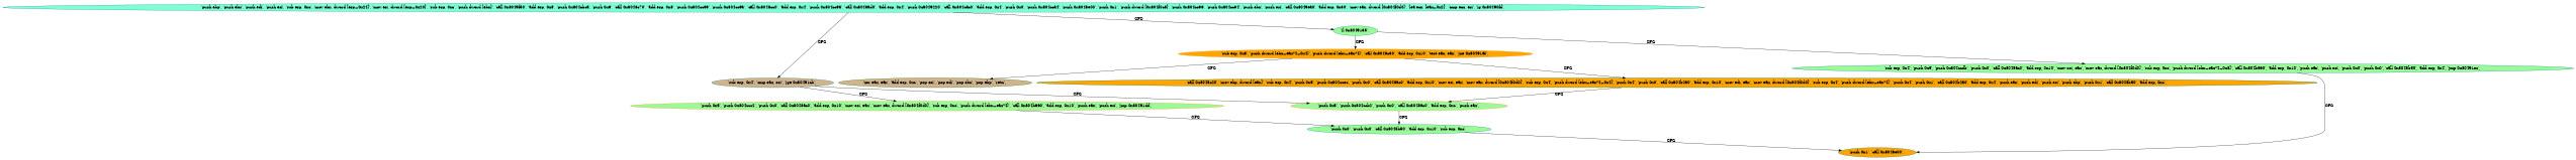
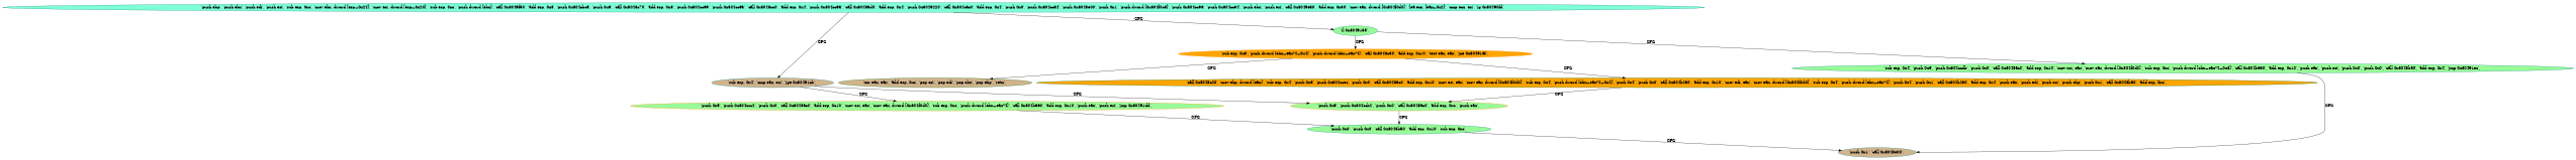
  digraph {
    node [style=filled fillcolor=palegreen color=teal]
    n1 [label="'push ebp', 'push ebx', 'push edi', 'push esi', 'sub esp, 0xc', 'mov ebx, dword [esp+0x24]', 'mov esi, dword [esp+0x20]', 'sub esp, 0xc', 'push dword [ebx]', 'call 0x8049f50', 'add esp, 0x8', 'push 0x804cbca', 'push 0x6', 'call 0x8048c70', 'add esp, 0x8', 'push 0x804cc39', 'push 0x804cc9a', 'call 0x8048cc0', 'add esp, 0x4', 'push 0x804cc9a', 'call 0x8048ad0', 'add esp, 0x4', 'push 0x8049220', 'call 0x804cac0', 'add esp, 0x4', 'push 0x0', 'push 0x804cca4', 'push 0x8048e00', 'push 0x1', 'push dword [0x804f0c8]', 'push 0x804cc96', 'push 0x804cc34', 'push ebx', 'push esi', 'call 0x8049ea0', 'add esp, 0x30', 'mov eax, dword [0x804f0d0]', 'lea ecx, [eax+0x2]', 'cmp ecx, esi', 'jg 0x80490fd', " fillcolor=aquamarine]
    n2 [label="'sub esp, 0x4', 'cmp eax, esi', 'jge 0x80491cb', " fillcolor=tan]
    n3 [label="'jl 0x8049135', "]
    n4 [label="'push 0x5', 'push 0x804ccb2', 'push 0x0', 'call 0x8048ac0', 'add esp, 0xc', 'push eax', " color=darkorange]
    n5 [label="'push 0x5', 'push 0x804ccc2', 'push 0x0', 'call 0x8048ac0', 'add esp, 0x10', 'mov esi, eax', 'mov eax, dword [0x804f0d0]', 'sub esp, 0xc', 'push dword [ebx+eax*4]', 'call 0x804b660', 'add esp, 0x10', 'push eax', 'push esi', 'jmp 0x80491dd', " color=darkorange]
    n6 [label="'sub esp, 0x4', 'push 0x5', 'push 0x804ccdb', 'push 0x0', 'call 0x8048ac0', 'add esp, 0x10', 'mov esi, eax', 'mov eax, dword [0x804f0d0]', 'sub esp, 0xc', 'push dword [ebx+eax*4+0x8]', 'call 0x804b660', 'add esp, 0x10', 'push eax', 'push esi', 'push 0x0', 'push 0x0', 'call 0x8048b50', 'add esp, 0x4', 'jmp 0x80491ec', "]
    n7 [label="'sub esp, 0x8', 'push dword [ebx+eax*4+0x4]', 'push dword [ebx+eax*4]', 'call 0x8048c30', 'add esp, 0x10', 'test eax, eax', 'jne 0x804916f', " fillcolor=orange color=darkorange]
    n8 [label="'push 0x0', 'push 0x0', 'call 0x8048b50', 'add esp, 0x10', 'sub esp, 0xc', "]
-   n9 [label="'push 0x1', 'call 0x8048e00', " fillcolor=orange]
+   n9 [label="'push 0x1', 'call 0x8048e00', " fillcolor=tan]
    n10 [label="'call 0x8048c20', 'mov ebp, dword [eax]', 'sub esp, 0x4', 'push 0x5', 'push 0x804ccec', 'push 0x0', 'call 0x8048ac0', 'add esp, 0x10', 'mov esi, eax', 'mov eax, dword [0x804f0d0]', 'sub esp, 0x4', 'push dword [ebx+eax*4+0x4]', 'push 0x4', 'push 0x0', 'call 0x804b2a0', 'add esp, 0x10', 'mov edi, eax', 'mov eax, dword [0x804f0d0]', 'sub esp, 0x4', 'push dword [ebx+eax*4]', 'push 0x4', 'push 0x1', 'call 0x804b2a0', 'add esp, 0x4', 'push eax', 'push edi', 'push esi', 'push ebp', 'push 0x1', 'call 0x8048b50', 'add esp, 0xc', " fillcolor=orange color=darkgreen]
    n11 [label="'xor eax, eax', 'add esp, 0xc', 'pop esi', 'pop edi', 'pop ebx', 'pop ebp', 'retn', " fillcolor=tan color=darkgreen]
    n1 -> n2 [label=CFG]
    n1 -> n3 [label=CFG]
    n2 -> n4 [label=CFG]
    n2 -> n5 [label=CFG]
    n3 -> n6 [label=CFG]
    n3 -> n7 [label=CFG]
    n4 -> n8 [label=CFG]
    n5 -> n8 [label=CFG]
    n6 -> n9 [label=CFG]
    n7 -> n10 [label=CFG]
    n7 -> n11 [label=CFG]
    n8 -> n9 [label=CFG]
    n10 -> n4 [label=CFG]
  }
